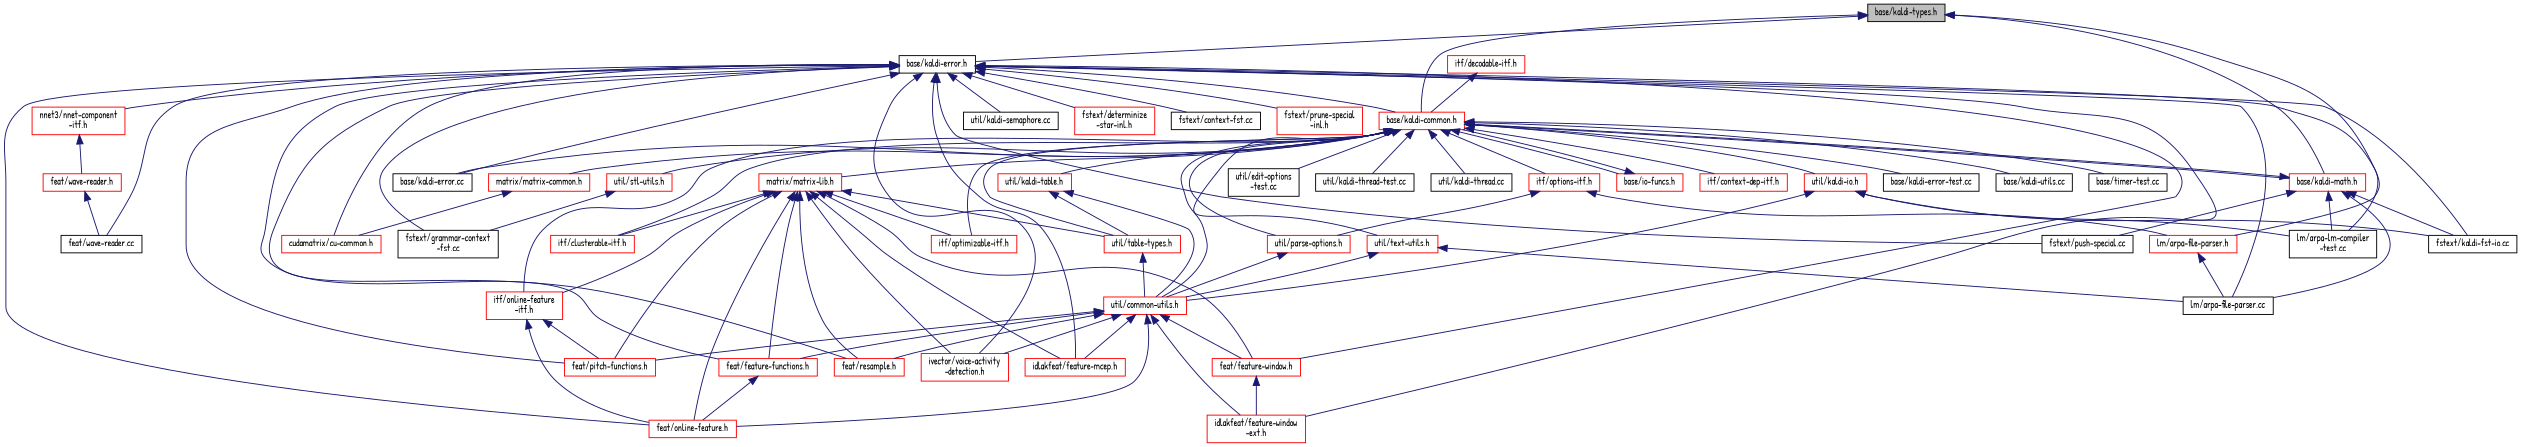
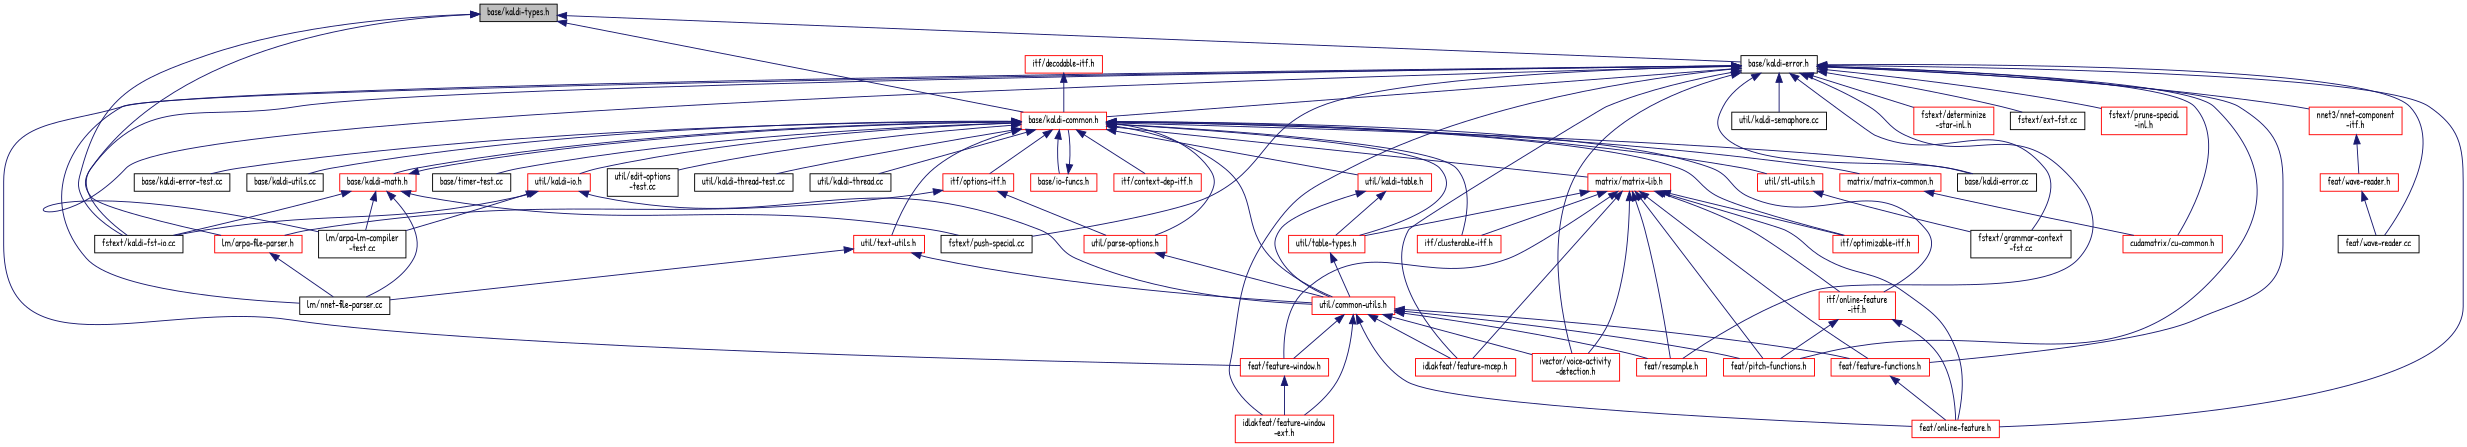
  digraph {
    fontname="Patrick Hand"
    node [color=red fillcolor=white fontname="Patrick Hand" fontsize=10 shape=record style=filled]
    edge [color=midnightblue dir=back fontname="Patrick Hand" fontsize=10 labelfontname=Helvetica labelfontsize=10 style=solid]
    n1 [color=black fillcolor=grey75 fontcolor=black height=0.2 label="base/kaldi-types.h" width=0.4]
    n2 [color=black height=0.2 label="base/kaldi-error.h" width=0.4]
    n3 [height=0.2 label="base/kaldi-common.h" width=0.4]
    n4 [height=0.2 label="base/kaldi-math.h" width=0.4]
    n5 [height=0.2 label="lm/arpa-file-parser.h" width=0.4]
    n6 [color=black height=0.2 label="fstext/kaldi-fst-io.cc" width=0.4]
    n7 [color=black height=0.2 label="fstext/push-special.cc" width=0.4]
-   n8 [color=black height=0.2 label="lm/arpa-file-parser.cc" width=0.4]
+   n8 [color=black height=0.2 label="lm/nnet-file-parser.cc" width=0.4]
    n9 [color=black height=0.2 label="lm/arpa-lm-compiler\l-test.cc" width=0.4]
    n10 [height=0.2 label="feat/online-feature.h" width=0.4]
    n11 [height=0.2 label="feat/pitch-functions.h" width=0.4]
    n12 [height=0.2 label="feat/resample.h" width=0.4]
    n13 [height=0.2 label="feat/feature-window.h" width=0.4]
    n14 [height=0.2 label="idlakfeat/feature-window\l-ext.h" width=0.4]
    n15 [height=0.2 label="feat/feature-functions.h" width=0.4]
    n16 [height=0.2 label="ivector/voice-activity\l-detection.h" width=0.4]
    n17 [height=0.2 label="idlakfeat/feature-mcep.h" width=0.4]
    n18 [height=0.2 label="cudamatrix/cu-common.h" width=0.4]
    n19 [color=black height=0.2 label="base/kaldi-error.cc" width=0.4]
    n20 [color=black height=0.2 label="fstext/grammar-context\l-fst.cc" width=0.4]
    n21 [color=black height=0.2 label="util/kaldi-semaphore.cc" width=0.4]
    n22 [color=black height=0.2 label="feat/wave-reader.cc" width=0.4]
    n23 [height=0.2 label="fstext/determinize\l-star-inl.h" width=0.4]
-   n24 [color=black height=0.2 label="fstext/context-fst.cc" width=0.4]
+   n24 [color=black height=0.2 label="fstext/ext-fst.cc" width=0.4]
    n25 [height=0.2 label="fstext/prune-special\l-inl.h" width=0.4]
    n26 [height=0.2 label="nnet3/nnet-component\l-itf.h" width=0.4]
    n27 [height=0.2 label="itf/clusterable-itf.h" width=0.4]
    n28 [height=0.2 label="base/io-funcs.h" width=0.4]
    n29 [height=0.2 label="itf/context-dep-itf.h" width=0.4]
    n30 [height=0.2 label="itf/online-feature\l-itf.h" width=0.4]
    n31 [height=0.2 label="matrix/matrix-lib.h" width=0.4]
    n32 [height=0.2 label="itf/optimizable-itf.h" width=0.4]
    n33 [height=0.2 label="util/table-types.h" width=0.4]
    n34 [height=0.2 label="util/common-utils.h" width=0.4]
    n35 [height=0.2 label="matrix/matrix-common.h" width=0.4]
    n36 [height=0.2 label="itf/options-itf.h" width=0.4]
    n37 [height=0.2 label="util/parse-options.h" width=0.4]
    n38 [color=black height=0.2 label="base/kaldi-error-test.cc" width=0.4]
    n39 [color=black height=0.2 label="base/kaldi-utils.cc" width=0.4]
    n40 [color=black height=0.2 label="base/timer-test.cc" width=0.4]
    n41 [height=0.2 label="util/stl-utils.h" width=0.4]
    n42 [height=0.2 label="util/kaldi-io.h" width=0.4]
    n43 [height=0.2 label="util/text-utils.h" width=0.4]
    n44 [height=0.2 label="util/kaldi-table.h" width=0.4]
    n45 [color=black height=0.2 label="util/edit-options\l-test.cc" width=0.4]
    n46 [color=black height=0.2 label="util/kaldi-thread-test.cc" width=0.4]
    n47 [color=black height=0.2 label="util/kaldi-thread.cc" width=0.4]
    n48 [height=0.2 label="feat/wave-reader.h" width=0.4]
    n49 [height=0.2 label="itf/decodable-itf.h" width=0.4]
    n1 -> n2
    n1 -> n3
-   n1 -> n4
+   n1 -> n6
    n1 -> n5
    n2 -> n3
    n2 -> n6
    n2 -> n7
    n2 -> n8
    n2 -> n9
    n2 -> n10
    n2 -> n11
    n2 -> n12
    n2 -> n13
    n2 -> n14
    n2 -> n15
    n2 -> n16
    n2 -> n17
    n2 -> n18
    n2 -> n19
    n2 -> n20
    n2 -> n21
    n2 -> n22
    n2 -> n23
    n2 -> n24
    n2 -> n25
    n2 -> n26
    n3 -> n4
    n3 -> n19
    n3 -> n27
    n3 -> n28
    n3 -> n29
    n3 -> n30
    n3 -> n31
    n3 -> n32
    n3 -> n33
    n3 -> n34
    n3 -> n35
    n3 -> n36
    n3 -> n37
    n3 -> n38
    n3 -> n39
    n3 -> n40
    n3 -> n41
    n3 -> n42
    n3 -> n43
    n3 -> n44
    n3 -> n45
    n3 -> n46
    n3 -> n47
    n4 -> n3
    n4 -> n6
    n4 -> n7
    n4 -> n8
    n4 -> n9
    n5 -> n8
    n13 -> n14
    n15 -> n10
    n26 -> n48
    n28 -> n3
    n30 -> n10
    n30 -> n11
    n31 -> n10
    n31 -> n11
    n31 -> n12
    n31 -> n13
    n31 -> n15
    n31 -> n16
    n31 -> n17
    n31 -> n27
    n31 -> n30
    n31 -> n32
    n31 -> n33
    n33 -> n34
    n34 -> n10
    n34 -> n11
    n34 -> n12
    n34 -> n13
    n34 -> n14
    n34 -> n15
    n34 -> n16
    n34 -> n17
    n35 -> n18
    n36 -> n5
    n36 -> n37
    n37 -> n34
    n41 -> n20
    n42 -> n6
    n42 -> n9
    n42 -> n34
    n43 -> n8
    n43 -> n34
    n44 -> n33
    n44 -> n34
    n48 -> n22
    n49 -> n3
  }
